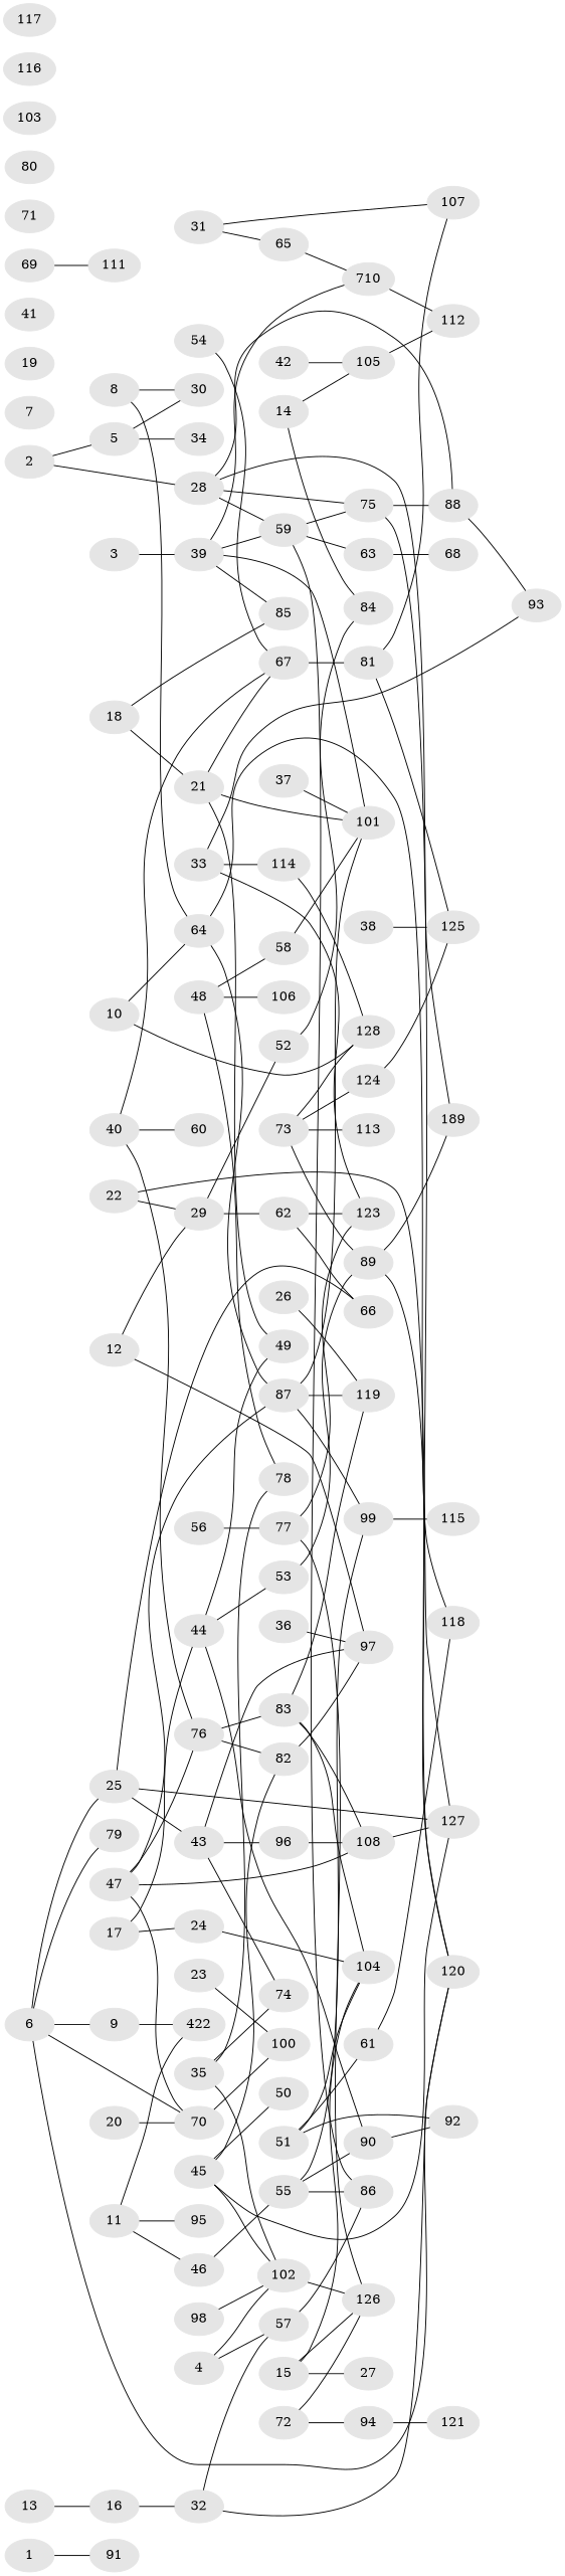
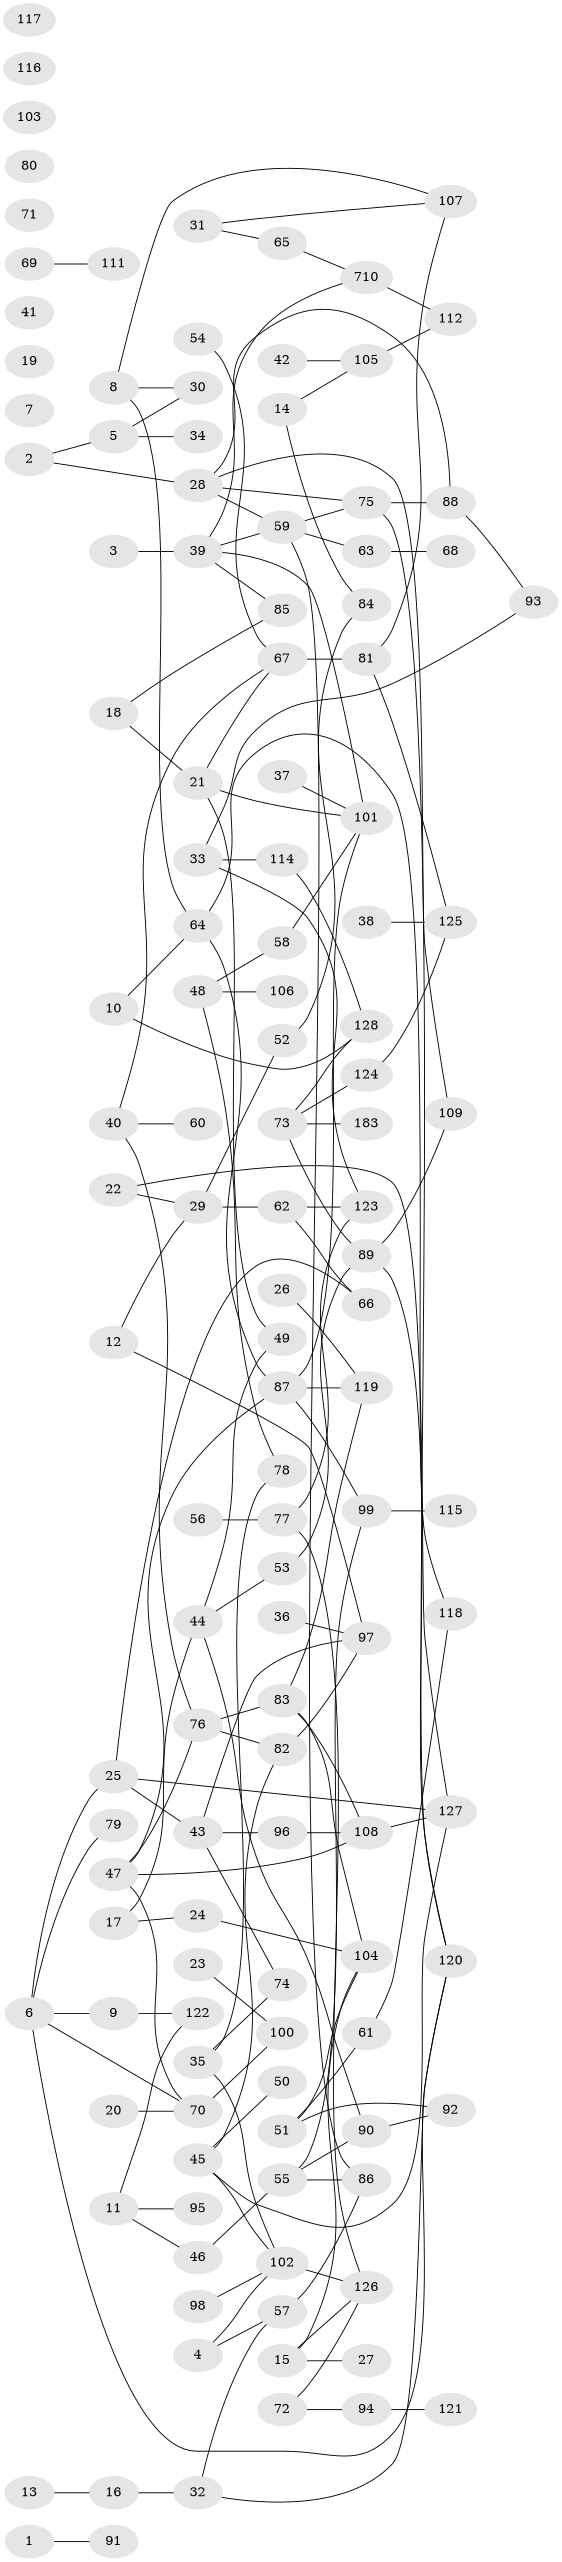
  graph {
    rankdir=LR
    node [color=gray90 style=filled]
    1
    91
    2
    5
    28
    30
    34
    59
    75
    88
-   109 [label=189]
+   109
    3
    39
    85
    101
    n16 [label=710]
    4
    57
    102
    86
    126
    6
    9
    25
    70
    79
    120
-   122 [label=422]
+   122
    127
    43
    66
    100
    7
    8
    64
    107
    87
    118
    10
    128
    11
    46
    95
    55
    12
    29
    97
    52
    62
    13
    16
    32
    14
    84
    105
    112
    15
    27
    104
    17
    24
    44
    49
    53
    90
    18
    21
    67
    19
    20
    81
    22
    23
    74
    96
    26
    119
    63
    93
    123
    31
    65
    33
    114
    35
    78
    36
    37
    38
    125
    40
    60
    76
    82
    83
    41
    42
    108
    89
    92
    45
    50
    99
    47
    48
    58
    106
    51
    61
    54
    115
    56
    77
    68
    69
    111
    71
    72
    94
    121
    73
-   113
+   113 [label=183]
    124
    80
    98
    103
    116
    117
    1 -- 91
    2 -- 5
    2 -- 28
    5 -- 30
    5 -- 34
    28 -- 59
    28 -- 75
    28 -- 88
    28 -- 109
    59 -- 75
    59 -- 86
    59 -- 63
    75 -- 88
    75 -- 120
    88 -- 93
    3 -- 39
    39 -- 59
    39 -- 85
    39 -- 101
    39 -- n16
    n16 -- 112
    4 -- 57
    4 -- 102
    57 -- 86
    102 -- 126
    6 -- 9
    6 -- 25
    6 -- 70
    6 -- 79
    6 -- 120
    9 -- 122
    25 -- 127
    25 -- 43
    25 -- 66
    70 -- 100
    43 -- 97
    43 -- 74
    43 -- 96
    8 -- 30
    8 -- 64
+   8 -- 107
    64 -- 87
    64 -- 118
    87 -- 101
    87 -- 119
    87 -- 99
    10 -- 64
    10 -- 128
    11 -- 122
    11 -- 46
    11 -- 95
    46 -- 55
    55 -- 86
    55 -- 90
    55 -- 99
    12 -- 29
    12 -- 97
    29 -- 52
    29 -- 62
    52 -- 84
    62 -- 66
    62 -- 123
    13 -- 16
    16 -- 32
    32 -- 57
    32 -- 120
    14 -- 84
    14 -- 105
    105 -- 112
    15 -- 126
    15 -- 27
    15 -- 104
    17 -- 24
    17 -- 44
    24 -- 104
    44 -- 49
    44 -- 53
    44 -- 90
    53 -- 89
    90 -- 92
    18 -- 85
    18 -- 21
    21 -- 101
    21 -- 49
    21 -- 67
    67 -- 81
    20 -- 70
    81 -- 107
    81 -- 125
    22 -- 127
    22 -- 29
    23 -- 100
    96 -- 108
    26 -- 119
    63 -- 68
    31 -- 107
    31 -- 65
    65 -- n16
    33 -- 93
    33 -- 123
    33 -- 114
    114 -- 128
    35 -- 102
    35 -- 74
    35 -- 78
    36 -- 97
    37 -- 101
    38 -- 125
    40 -- 67
    40 -- 60
    40 -- 76
    76 -- 82
    76 -- 83
    82 -- 97
    83 -- 104
    83 -- 119
    83 -- 108
    42 -- 105
    108 -- 127
    89 -- 109
    89 -- 120
    45 -- 102
    45 -- 127
    45 -- 82
    45 -- 50
    99 -- 115
    47 -- 70
    47 -- 87
    47 -- 76
    47 -- 108
    48 -- 78
    48 -- 58
    48 -- 106
    58 -- 101
    51 -- 104
    51 -- 92
    51 -- 61
    61 -- 118
    54 -- 67
    56 -- 77
    77 -- 126
    77 -- 123
    69 -- 111
    72 -- 126
    72 -- 94
    94 -- 121
    73 -- 128
    73 -- 89
    73 -- 113
    73 -- 124
    124 -- 125
    98 -- 102
  }
